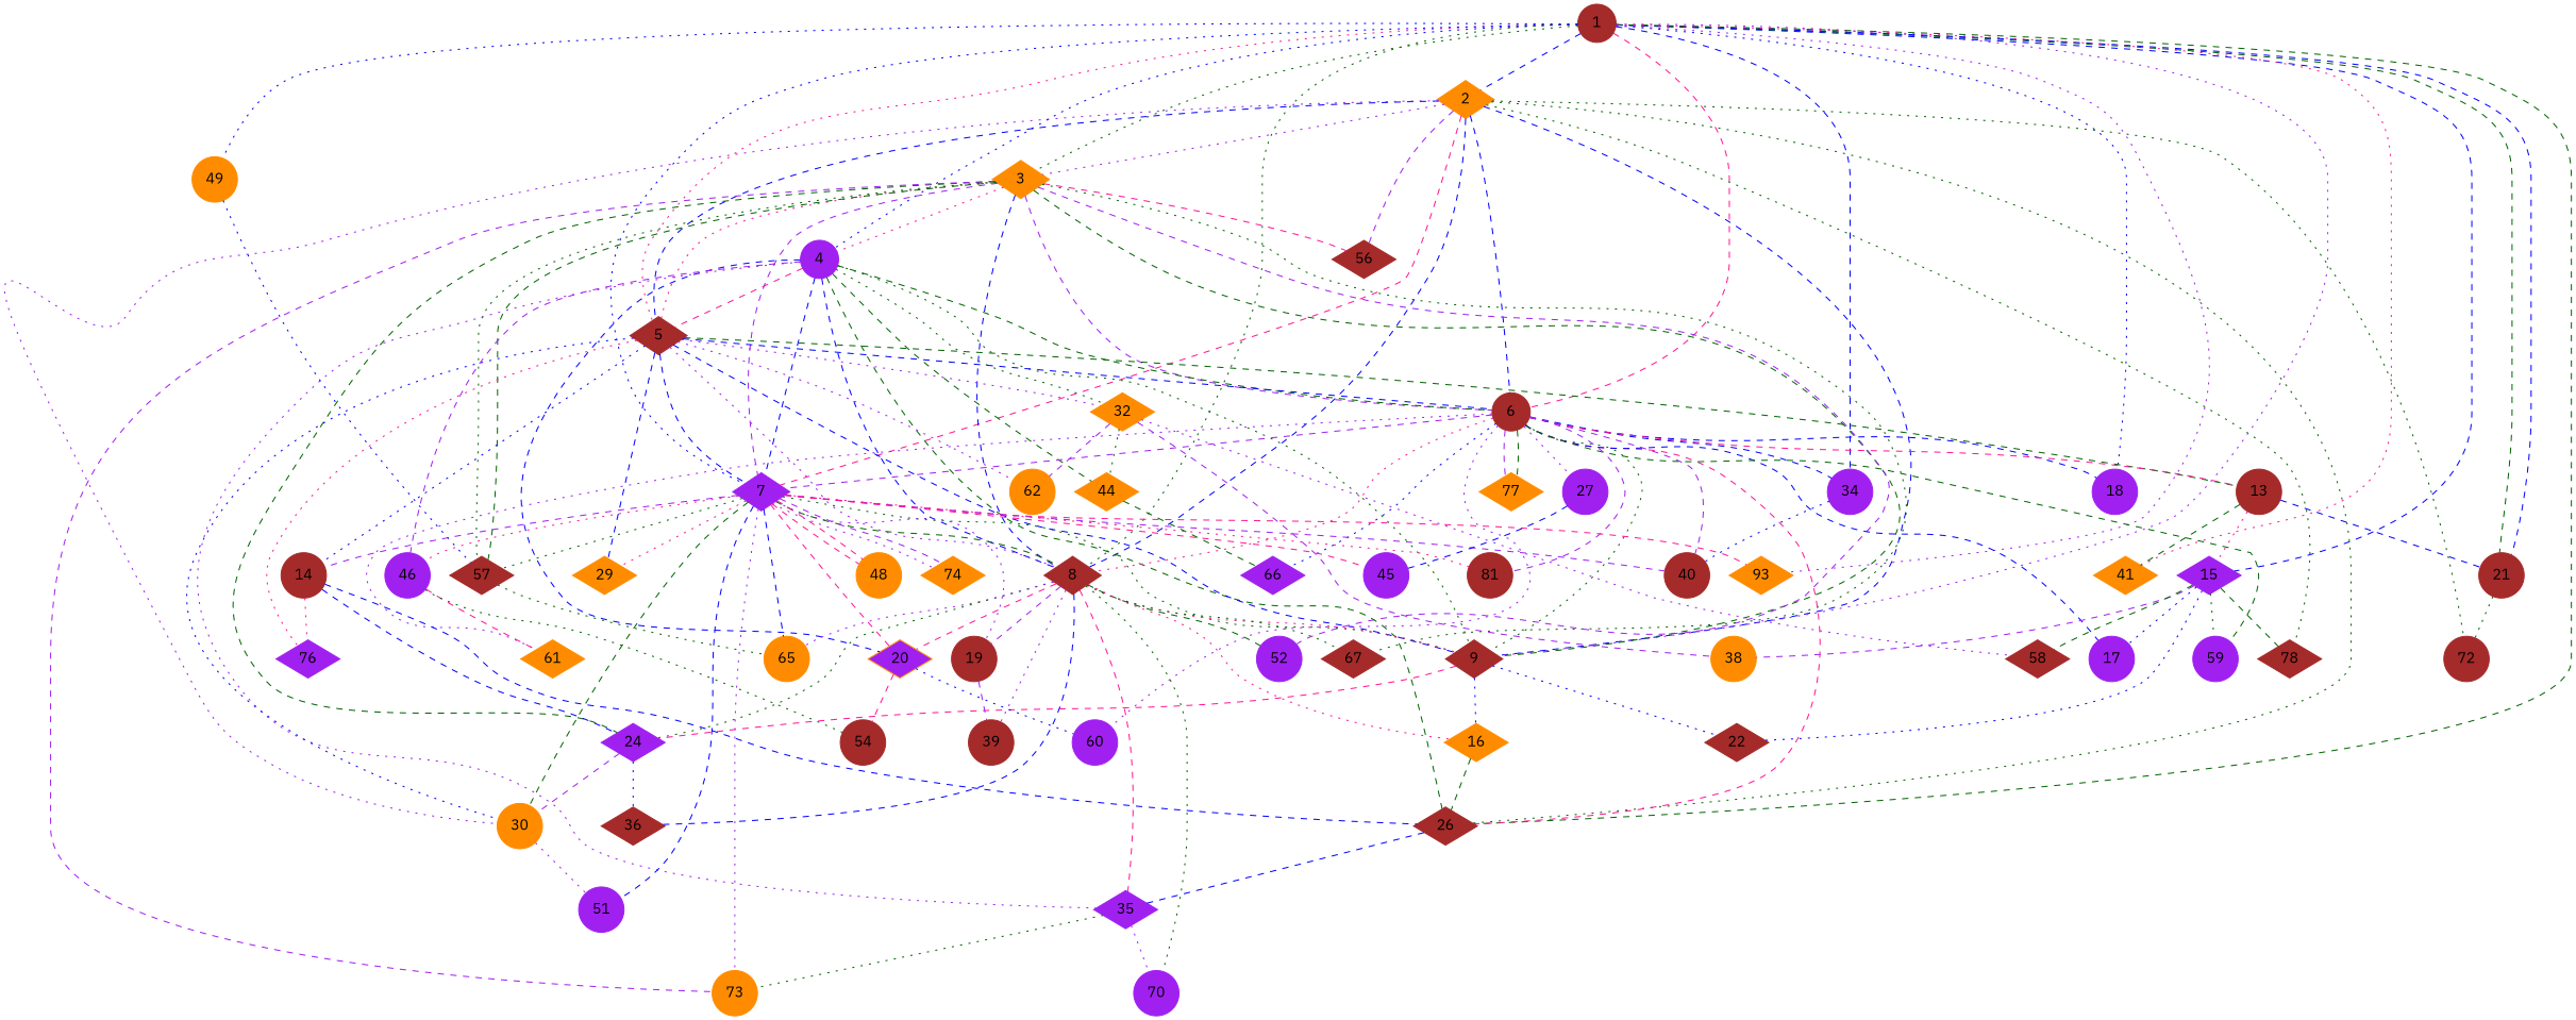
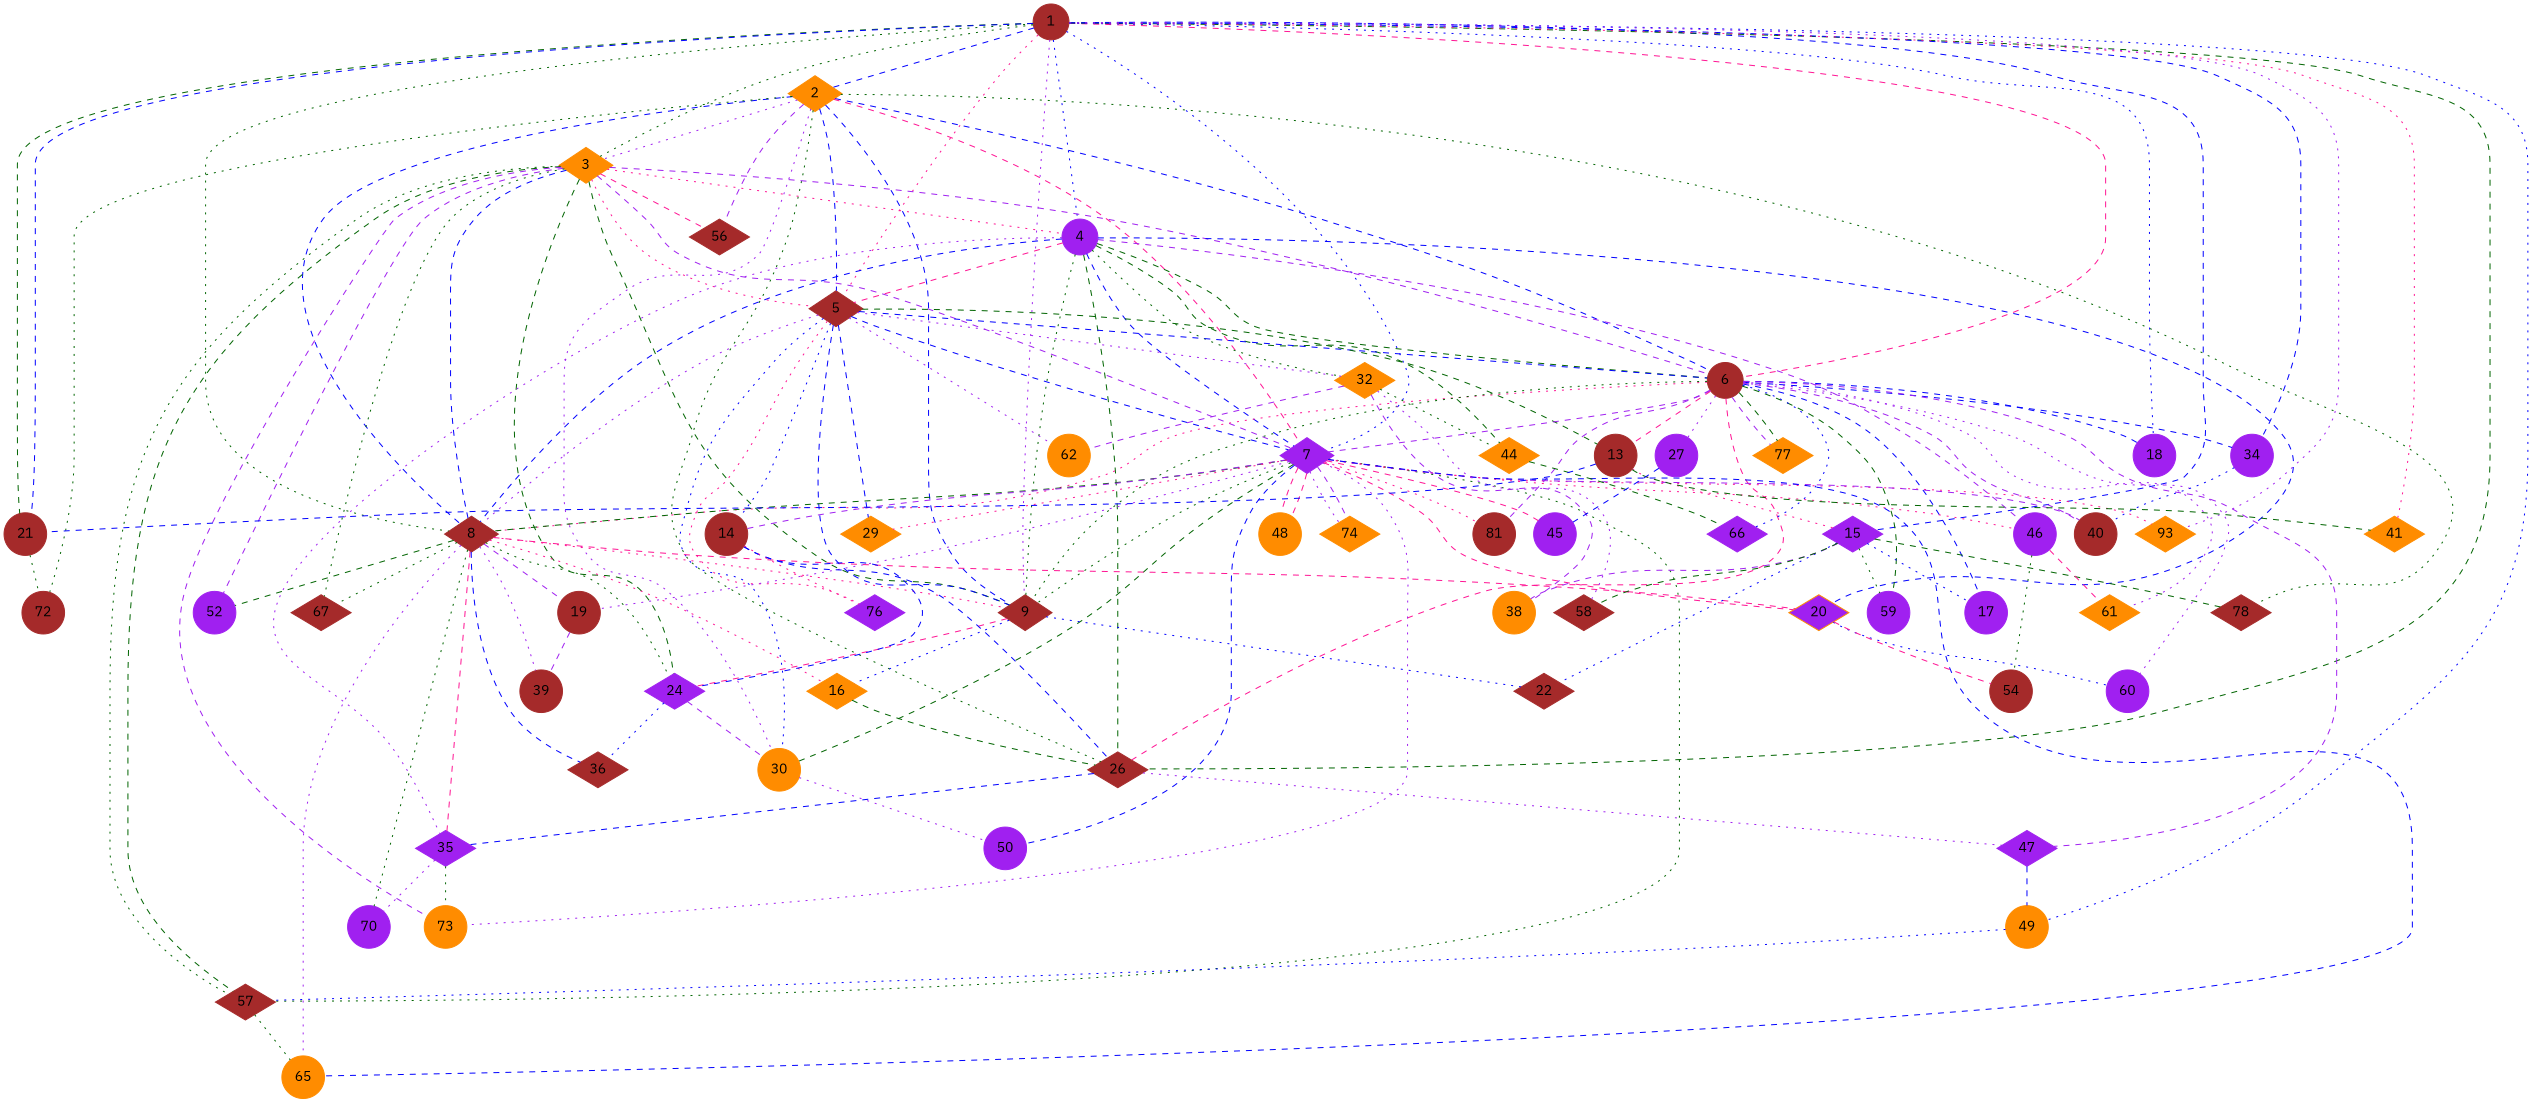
  graph {
    fontname="IBM Plex Sans"
    node [color=brown fontname="IBM Plex Sans" shape=diamond style=filled]
    edge [color=blue fontname="IBM Plex Sans" style=dashed]
    2 [color=darkorange]
    1 [shape=circle]
    3 [color=darkorange]
    4 [color=purple shape=circle]
    5
    6 [shape=circle super="+11"]
    7 [color=purple super="+43+69"]
    8 [super="+12+25+10"]
    9
    15 [color=purple]
    18 [color=purple shape=circle]
    21 [shape=circle]
    26 [super="+33+55+37+63"]
    34 [color=purple shape=circle]
    41 [color=darkorange]
    49 [color=darkorange shape=circle]
    n17 [color=darkorange label=93]
    30 [color=darkorange shape=circle super="+79"]
    56
    72 [shape=circle]
    78
    24 [color=purple super="+28"]
    52 [color=purple shape=circle]
    57 [super="+71+68"]
    67
    73 [color=darkorange shape=circle]
    20 [color=darkorange fillcolor=purple super="+31"]
    32 [color=darkorange]
    35 [color=purple super="+64"]
    44 [color=darkorange]
    46 [color=purple shape=circle]
    13 [shape=circle super="+23"]
    14 [shape=circle]
    29 [color=darkorange]
    62 [color=darkorange shape=circle]
    76 [color=purple]
    17 [color=purple shape=circle]
    27 [color=purple shape=circle]
    40 [shape=circle super="+42"]
+   47 [color=purple]
    59 [color=purple shape=circle]
    60 [color=purple shape=circle]
    61 [color=darkorange]
    66 [color=purple]
    77 [color=darkorange]
    81 [shape=circle]
    19 [shape=circle]
    45 [color=purple shape=circle]
    48 [color=darkorange shape=circle]
-   50 [color=purple shape=circle super="+86" label=51]
+   50 [color=purple shape=circle super="+86"]
    65 [color=darkorange shape=circle]
    74 [color=darkorange]
    16 [color=darkorange]
    36
    39 [shape=circle super="+84"]
    70 [color=purple shape=circle]
    22
    38 [color=darkorange shape=circle]
    58
    54 [shape=circle]
    2 -- 3 [color=purple style=dotted]
    2 -- 5
    2 -- 6
    2 -- 7 [color=deeppink]
    2 -- 8 [weight=2]
    2 -- 9
    2 -- 26 [color=darkgreen style=dotted]
    2 -- 30 [color=purple style=dotted]
    2 -- 56 [color=purple]
    2 -- 72 [color=darkgreen style=dotted]
    2 -- 78 [color=darkgreen style=dotted]
    1 -- 2
    1 -- 3 [color=darkgreen style=dotted]
    1 -- 4 [style=dotted]
    1 -- 5 [color=deeppink style=dotted]
    1 -- 6 [color=deeppink]
    1 -- 7 [style=dotted]
    1 -- 8 [color=darkgreen style=dotted weight=4]
    1 -- 9 [color=purple style=dotted]
    1 -- 15
    1 -- 18 [style=dotted]
    1 -- 21 [color=darkgreen]
    1 -- 21
    1 -- 26 [color=darkgreen]
    1 -- 34
    1 -- 41 [color=deeppink style=dotted]
    1 -- 49 [style=dotted]
    1 -- n17 [color=purple style=dotted]
    3 -- 4 [color=deeppink style=dotted]
    3 -- 5 [color=deeppink style=dotted]
    3 -- 6 [color=purple]
    3 -- 7 [color=purple weight=2]
    3 -- 8 [weight=2]
    3 -- 9 [color=darkgreen]
    3 -- 56 [color=deeppink]
    3 -- 24 [color=darkgreen]
    3 -- 52 [color=purple]
    3 -- 57 [color=darkgreen style=dotted]
    3 -- 57 [color=darkgreen]
    3 -- 67 [color=darkgreen style=dotted]
    3 -- 73 [color=purple]
    4 -- 5 [color=deeppink]
    4 -- 6 [color=darkgreen]
    4 -- 7
    4 -- 8 [weight=2]
    4 -- 9 [color=darkgreen style=dotted]
    4 -- 26 [color=darkgreen weight=2]
    4 -- 20
    4 -- 32 [color=darkgreen style=dotted]
    4 -- 35 [color=purple style=dotted]
    4 -- 44 [color=darkgreen]
    4 -- 46 [color=purple]
    5 -- 6 [weight=2]
    5 -- 7
    5 -- 8 [color=purple style=dotted weight=2]
    5 -- 9
    5 -- 30 [style=dotted]
    5 -- 32 [color=purple style=dotted]
    5 -- 13 [color=darkgreen]
    5 -- 14 [style=dotted]
    5 -- 29
    5 -- 62 [color=purple style=dotted]
    5 -- 76 [color=deeppink style=dotted]
    6 -- 7 [color=purple weight=2]
    6 -- 8 [color=deeppink style=dotted weight=2]
    6 -- 9 [color=darkgreen style=dotted]
    6 -- 18
    6 -- 26 [color=deeppink]
    6 -- 34
    6 -- 13 [color=deeppink]
    6 -- 17
    6 -- 27 [color=purple style=dotted]
    6 -- 40 [color=purple]
+   6 -- 47 [color=purple]
    6 -- 59 [color=darkgreen]
    6 -- 60 [color=purple style=dotted]
    6 -- 61 [color=purple style=dotted]
    6 -- 66 [style=dotted]
    6 -- 77 [color=purple]
    6 -- 77 [color=darkgreen]
    6 -- 81 [color=purple]
    7 -- 8 [color=darkgreen weight=2]
    7 -- 9 [color=darkgreen style=dotted]
-   7 -- n17 [color=deeppink]
+   7 -- n17 [color=deeppink style=dotted]
    7 -- 30 [color=darkgreen]
    7 -- 57 [color=darkgreen style=dotted]
    7 -- 73 [color=purple style=dotted]
    7 -- 20 [color=deeppink]
    7 -- 46 [color=deeppink style=dotted]
    7 -- 14 [color=purple]
    7 -- 29 [color=deeppink style=dotted]
    7 -- 40 [color=purple]
    7 -- 81 [color=deeppink style=dotted]
    7 -- 19 [color=purple style=dotted]
    7 -- 45 [color=deeppink]
    7 -- 48 [color=deeppink]
    7 -- 48 [color=deeppink]
    7 -- 50
    7 -- 65
    7 -- 74 [color=purple style=dotted]
    7 -- 74 [color=purple]
    8 -- 9 [color=deeppink style=dotted weight=2]
    8 -- 24 [color=darkgreen style=dotted]
    8 -- 52 [color=darkgreen]
    8 -- 67 [color=darkgreen style=dotted]
    8 -- 20 [color=deeppink]
    8 -- 35 [color=deeppink]
    8 -- 19 [color=purple]
    8 -- 65 [color=purple style=dotted]
    8 -- 16 [color=deeppink style=dotted]
    8 -- 36
    8 -- 39 [color=purple style=dotted weight=2]
    8 -- 70 [color=darkgreen style=dotted]
    9 -- 24 [color=deeppink]
    9 -- 16 [style=dotted]
    9 -- 22 [style=dotted]
    15 -- 78 [color=darkgreen]
    15 -- 17 [style=dotted]
    15 -- 59 [color=darkgreen style=dotted]
    15 -- 22 [style=dotted]
    15 -- 38 [color=purple]
    15 -- 58 [color=darkgreen]
    21 -- 72 [color=darkgreen style=dotted]
    26 -- 35
+   26 -- 47 [color=purple style=dotted]
    34 -- 40 [style=dotted]
    49 -- 57 [style=dotted]
    30 -- 50 [color=purple style=dotted]
    24 -- 30 [color=purple]
    24 -- 36 [style=dotted]
    57 -- 65 [color=darkgreen style=dotted]
    20 -- 60 [style=dotted]
    20 -- 54 [color=deeppink]
    32 -- 44 [color=darkgreen style=dotted]
    32 -- 62 [color=purple]
    32 -- 38 [color=purple]
    32 -- 58 [color=purple style=dotted]
    35 -- 73 [color=darkgreen style=dotted]
    35 -- 70 [color=purple style=dotted]
    44 -- 66 [color=darkgreen]
    46 -- 61 [color=deeppink]
    46 -- 54 [color=darkgreen style=dotted]
    13 -- 15 [color=deeppink style=dotted]
    13 -- 21
    13 -- 41 [color=darkgreen]
    14 -- 26
    14 -- 24
    14 -- 76 [color=deeppink style=dotted]
    27 -- 45
+   47 -- 49
    19 -- 39 [color=purple]
    16 -- 26 [color=darkgreen]
  }
